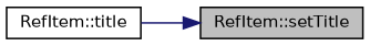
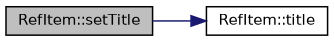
  digraph {
    rankdir=LR
    node [color=black fontname=Helvetica fontsize=10 shape=record style=filled]
    n1 [fillcolor=grey75 fontcolor=black height=0.2 label="RefItem::setTitle" width=0.4]
    n2 [fillcolor=white height=0.2 label="RefItem::title" width=0.4]
-   n2 -> n1 [color=midnightblue fontname=Helvetica fontsize=10 labelfontname=Helvetica labelfontsize=10 style=solid]
+   n1 -> n2 [color=midnightblue fontname=Helvetica fontsize=10 labelfontname=Helvetica labelfontsize=10 style=solid]
  }
